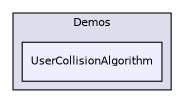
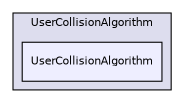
  digraph {
    compound=true
    n1 [fillcolor="#eeeeff" fontname=Helvetica fontsize=10 label=UserCollisionAlgorithm pencolor=black shape=box style=filled]
    subgraph cluster_1 {
      bgcolor="#ddddee"
      fontname=Helvetica
      fontsize=10
-     label=Demos
+     label=UserCollisionAlgorithm
      pencolor=black
      n1
    }
  }
